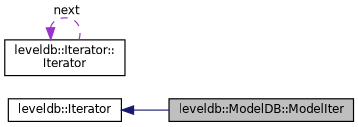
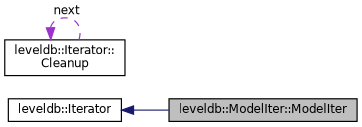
  digraph {
    fontname="DejaVu Sans"
    rankdir=LR
    node [color=black fillcolor=white fontname="DejaVu Sans" fontsize=10 shape=record style=filled]
    edge [dir=back fontname="DejaVu Sans" fontsize=10 labelfontname=Helvetica labelfontsize=10]
-   n1 [fillcolor=grey75 fontcolor=black height=0.2 label="leveldb::ModelDB::ModelIter" width=0.4]
+   n1 [fillcolor=grey75 fontcolor=black height=0.2 label="leveldb::ModelIter::ModelIter" width=0.4]
    n2 [height=0.2 label="leveldb::Iterator" width=0.4]
-   n3 [height=0.2 label="leveldb::Iterator::\lIterator" width=0.4]
+   n3 [height=0.2 label="leveldb::Iterator::\lCleanup" width=0.4]
    n2 -> n1 [color=midnightblue style=solid]
    n3 -> n3 [color=darkorchid3 label=" next" style=dashed]
  }
